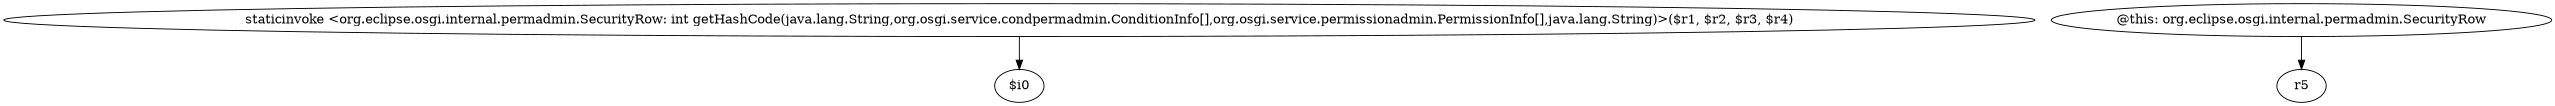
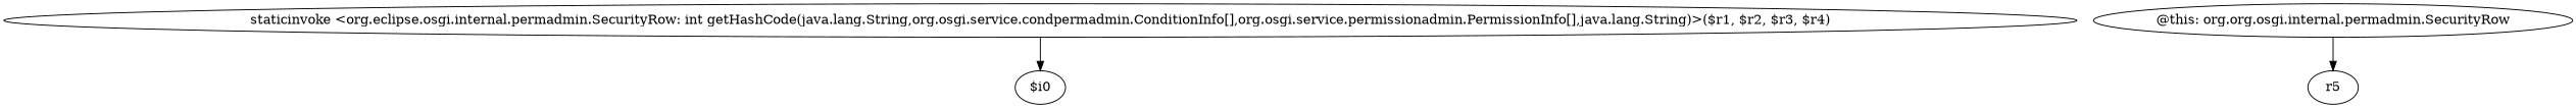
  digraph {
    n1 [label="staticinvoke <org.eclipse.osgi.internal.permadmin.SecurityRow: int getHashCode(java.lang.String,org.osgi.service.condpermadmin.ConditionInfo[],org.osgi.service.permissionadmin.PermissionInfo[],java.lang.String)>($r1, $r2, $r3, $r4)"]
    n2 [label="$i0"]
-   n3 [label="@this: org.eclipse.osgi.internal.permadmin.SecurityRow"]
+   n3 [label="@this: org.org.osgi.internal.permadmin.SecurityRow"]
    n4 [label=r5]
    n1 -> n2
    n3 -> n4
  }
